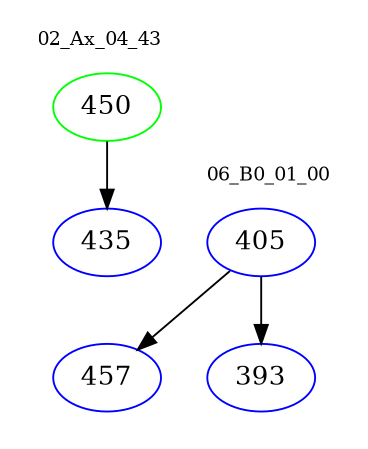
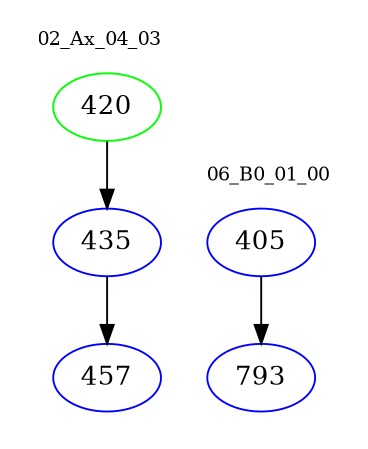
  digraph {
    node [color=blue]
    edge [color=black]
-   n1 [color=green label=450]
+   n1 [color=green label=420]
    n2 [label=435]
    n3 [label=457]
    n4 [label=405]
-   n5 [label=393]
+   n5 [label=793]
    subgraph cluster_1 {
      color=white
      fontsize=10
-     label="02_Ax_04_43"
+     label="02_Ax_04_03"
      n1
      n2
      n3
    }
    subgraph cluster_2 {
      color=white
      fontsize=10
      label="06_B0_01_00"
      n4
      n5
    }
    n1 -> n2
-   n4 -> n3
+   n2 -> n3
    n4 -> n5
  }
